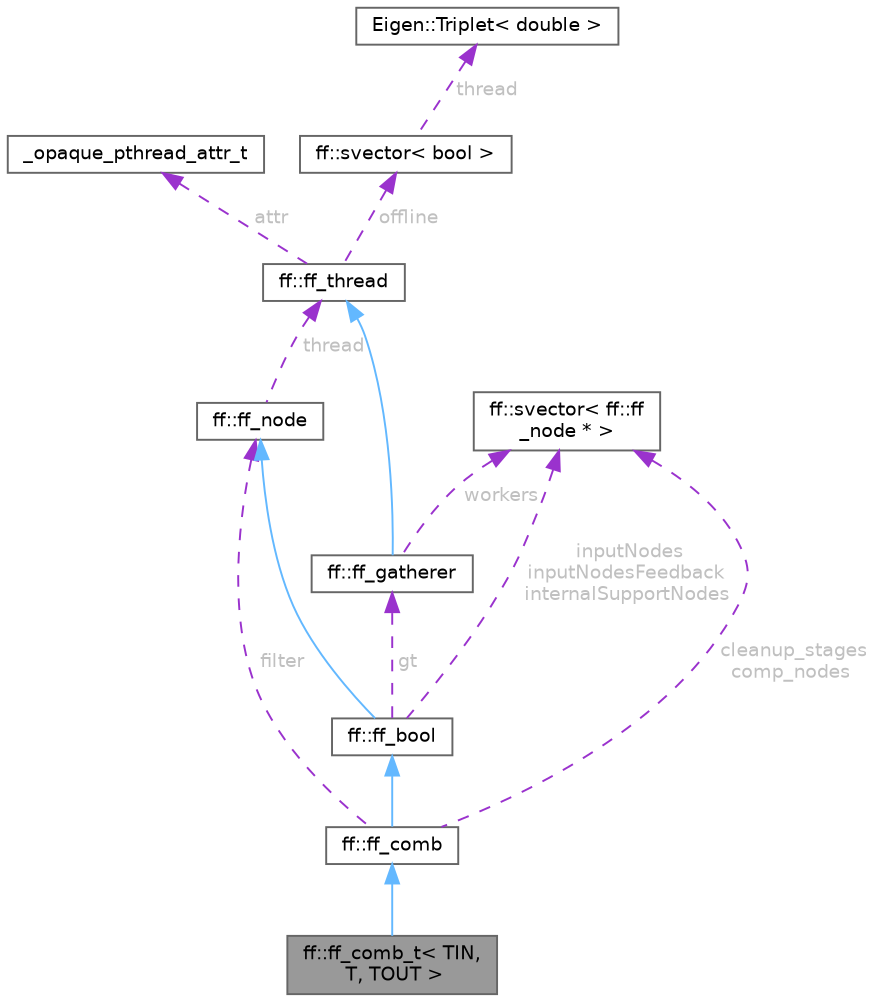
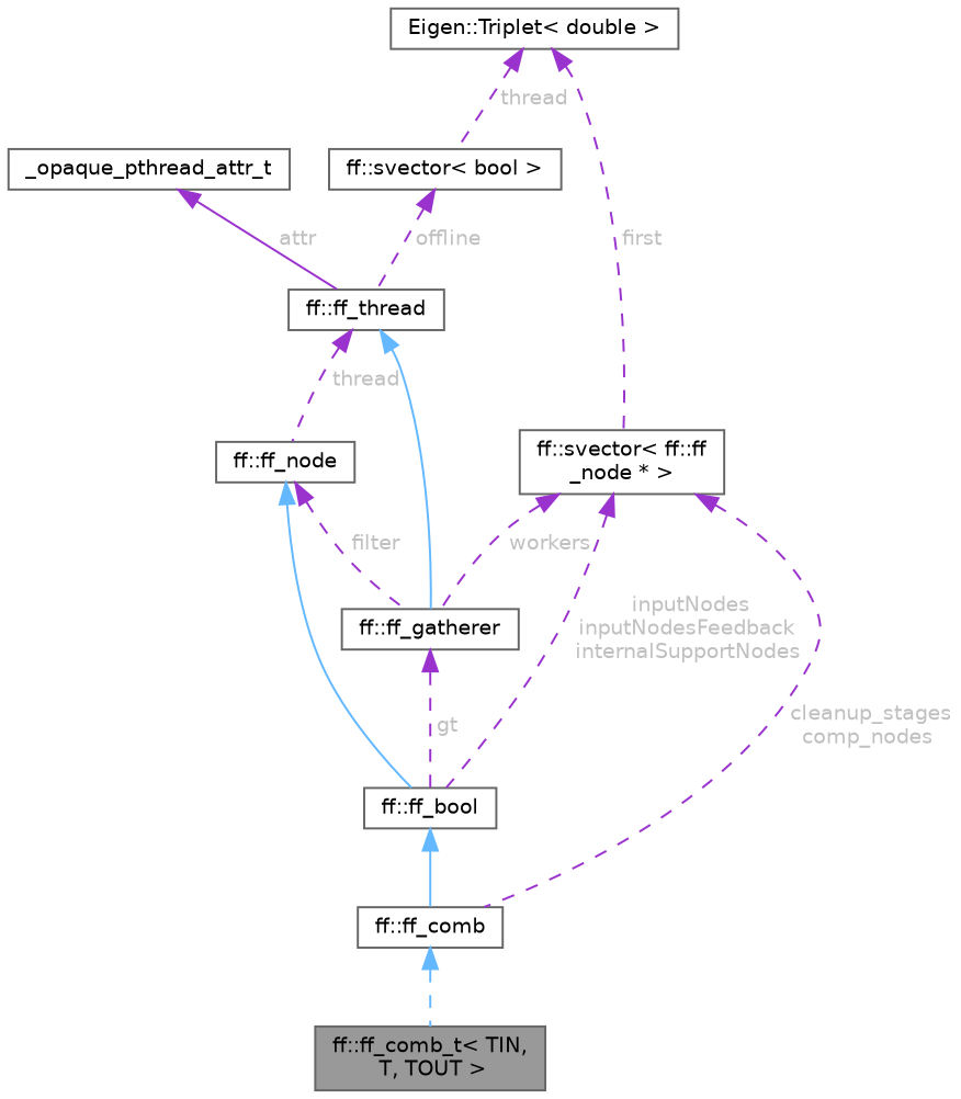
  digraph {
    node [color=gray40 fillcolor=white fontname=Helvetica fontsize=10 shape=box style=filled]
    edge [color=darkorchid3 dir=back fontname=Helvetica fontsize=10 labelfontname=Helvetica labelfontsize=10 style=dashed fontcolor=grey]
    n1 [fillcolor=grey60 fontcolor=black height=0.2 label="ff::ff_comb_t\< TIN,\l T, TOUT \>" width=0.4]
    n2 [height=0.2 label="ff::ff_comb" width=0.4]
    n3 [height=0.2 label="ff::ff_bool" width=0.4]
    n4 [height=0.2 label="ff::ff_node" width=0.4]
    n5 [height=0.2 label="ff::ff_gatherer" width=0.4]
    n6 [height=0.2 label="ff::ff_thread" width=0.4]
    n7 [height=0.2 label=_opaque_pthread_attr_t width=0.4]
    n8 [height=0.2 label="ff::svector\< ff::ff\l_node * \>" width=0.4]
    n9 [height=0.2 label="Eigen::Triplet\< double \>" width=0.4]
    n10 [height=0.2 label="ff::svector\< bool \>" width=0.4]
-   n2 -> n1 [color=steelblue1 style=solid fontcolor=""]
+   n2 -> n1 [color=steelblue1 fontcolor=""]
    n3 -> n2 [color=steelblue1 style=solid fontcolor=""]
    n4 -> n3 [color=steelblue1 style=solid fontcolor=""]
-   n4 -> n2 [label=" filter"]
+   n4 -> n5 [label=" filter"]
    n5 -> n3 [label=" gt"]
    n6 -> n4 [label=" thread"]
    n6 -> n5 [color=steelblue1 style=solid fontcolor=""]
-   n7 -> n6 [label=" attr"]
+   n7 -> n6 [label=" attr" style=solid]
    n8 -> n2 [label=" cleanup_stages\ncomp_nodes"]
    n8 -> n3 [label=" inputNodes\ninputNodesFeedback\ninternalSupportNodes"]
    n8 -> n5 [label=" workers"]
+   n9 -> n8 [label=" first"]
    n9 -> n10 [label=" thread"]
    n10 -> n6 [label=" offline"]
  }
